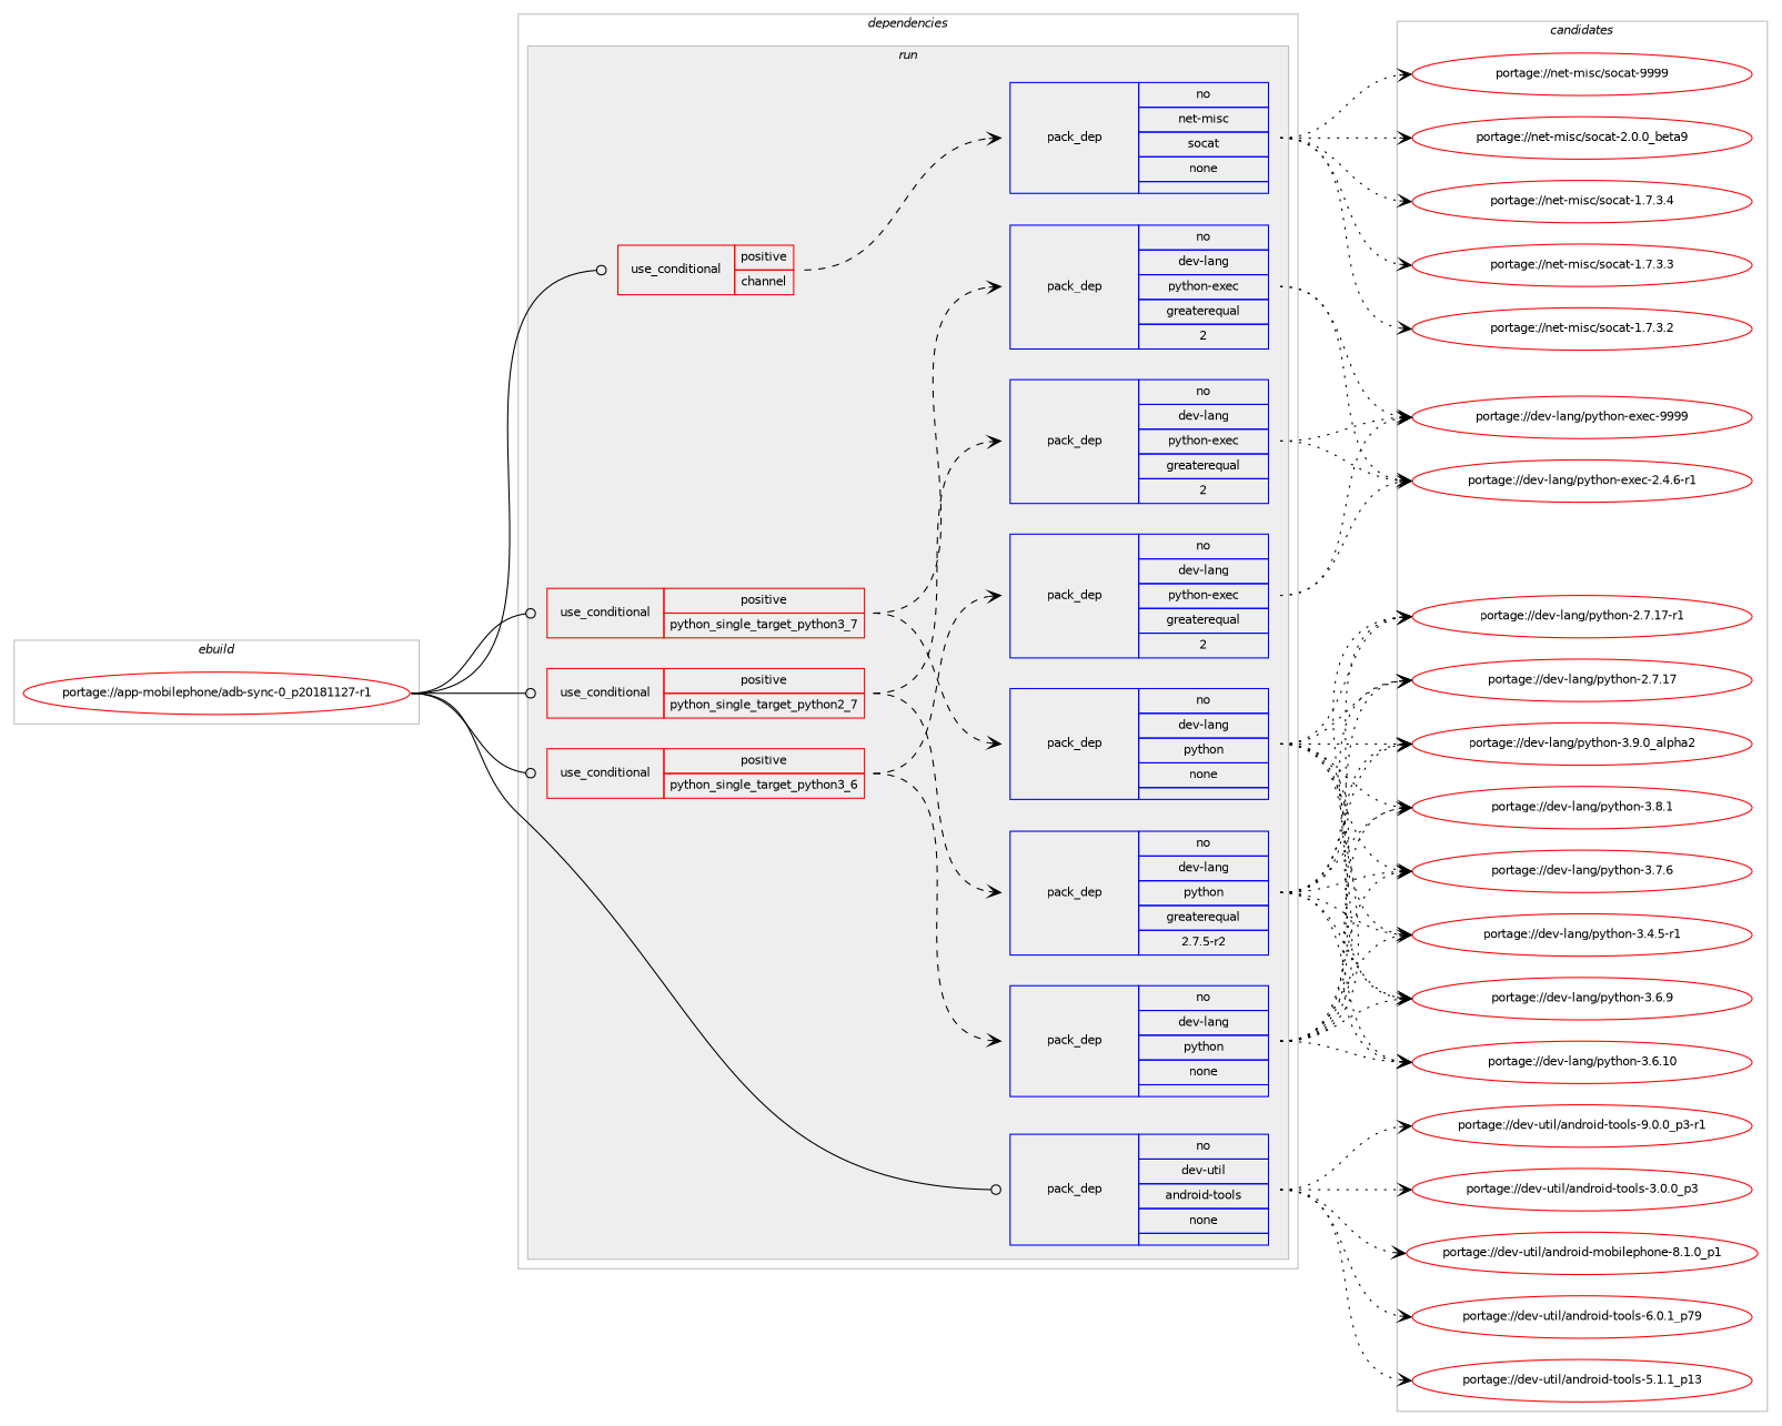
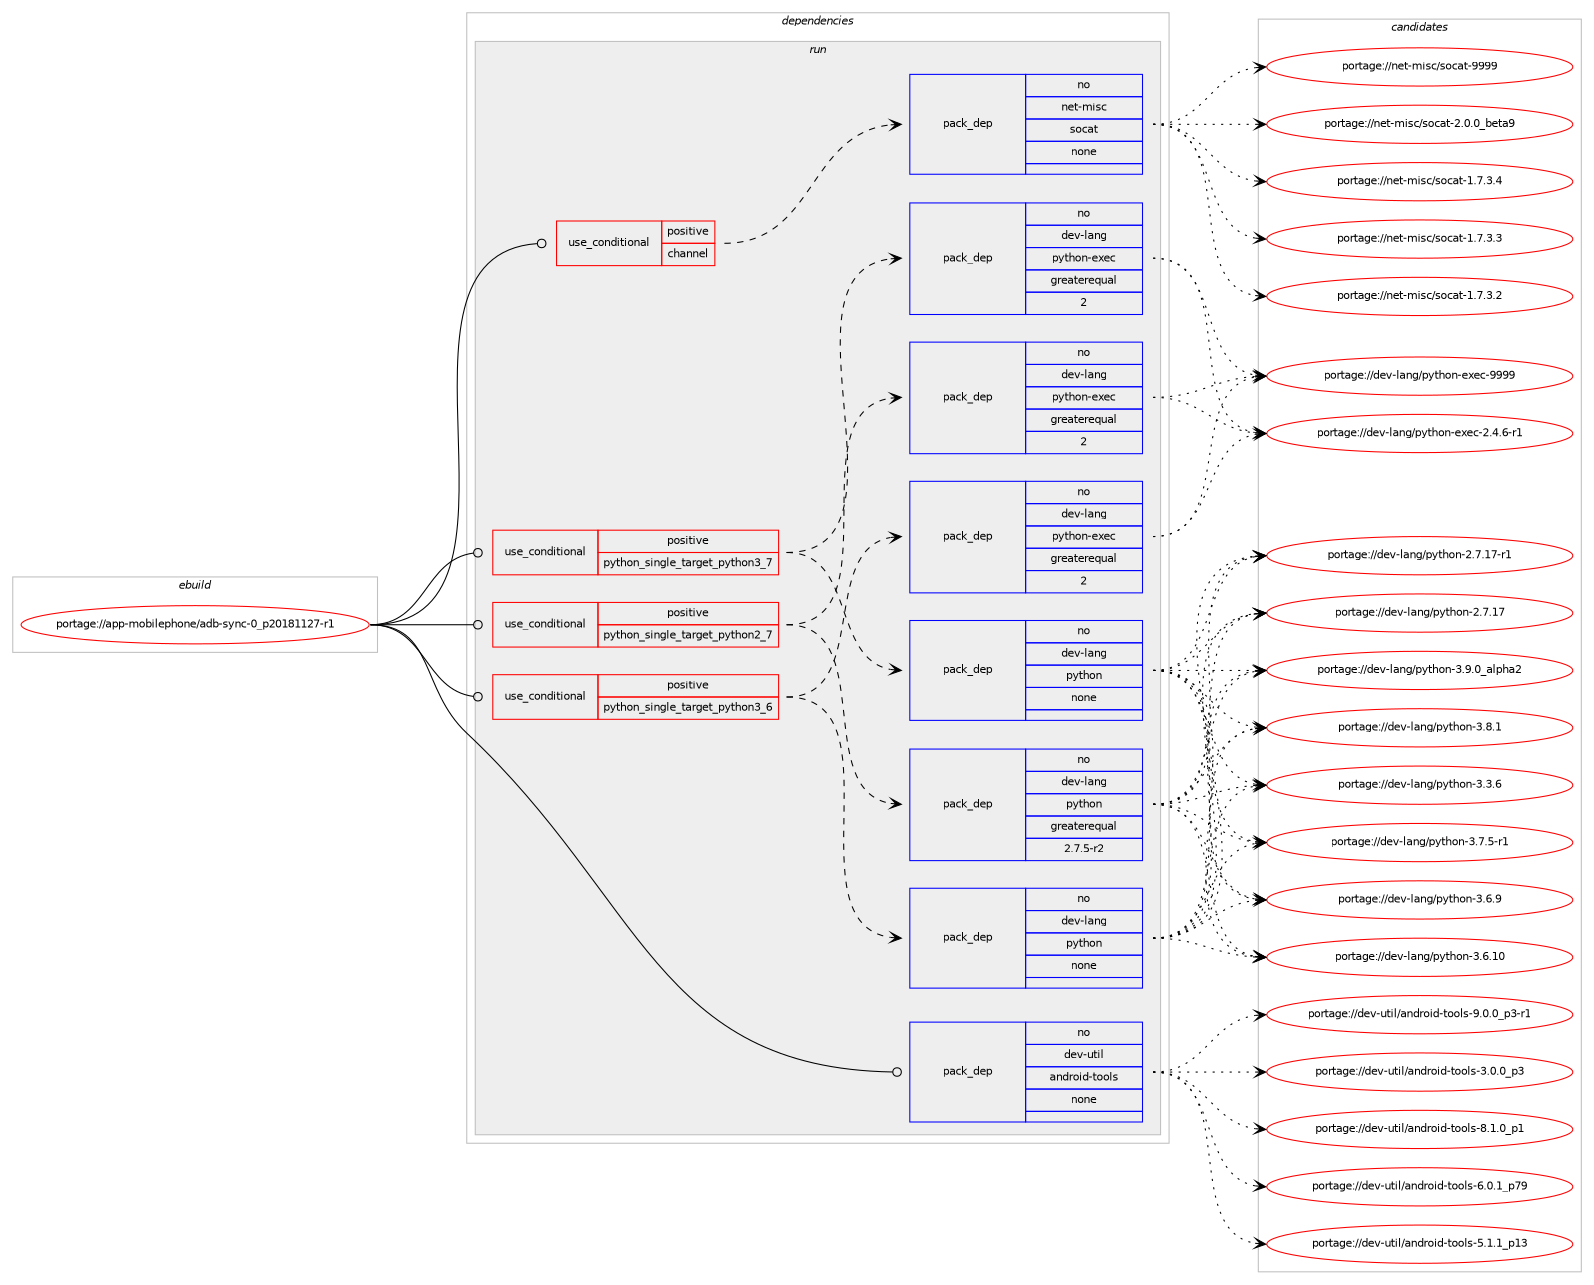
  digraph {
    compound=true
    concentrate=true
    fontname=Helvetica
    fontsize=10
    newrank=true
    rankdir=LR
    ranksep=1.5
    node [color=red fontname=Helvetica fontsize=10]
    edge [arrowhead=vee headport=w style=dotted tailport=e weight=100]
    n1 [label="portage://app-mobilephone/adb-sync-0_p20181127-r1" width=4]
    n2 [color=blue label=<<TABLE BORDER="0" CELLBORDER="1" CELLSPACING="0" CELLPADDING="4" WIDTH="220"><TR><TD ROWSPAN="6" CELLPADDING="30">pack_dep</TD></TR><TR><TD WIDTH="110">no</TD></TR><TR><TD>net-misc</TD></TR><TR><TD>socat</TD></TR><TR><TD>none</TD></TR><TR><TD></TD></TR></TABLE>> shape=none]
    n3 [label=<<TABLE BORDER="0" CELLBORDER="1" CELLSPACING="0" CELLPADDING="4"><TR><TD ROWSPAN="3" CELLPADDING="10">use_conditional</TD></TR><TR><TD>positive</TD></TR><TR><TD>channel</TD></TR></TABLE>> shape=none]
    n4 [color=blue label=<<TABLE BORDER="0" CELLBORDER="1" CELLSPACING="0" CELLPADDING="4" WIDTH="220"><TR><TD ROWSPAN="6" CELLPADDING="30">pack_dep</TD></TR><TR><TD WIDTH="110">no</TD></TR><TR><TD>dev-lang</TD></TR><TR><TD>python</TD></TR><TR><TD>greaterequal</TD></TR><TR><TD>2.7.5-r2</TD></TR></TABLE>> shape=none]
    n5 [color=blue label=<<TABLE BORDER="0" CELLBORDER="1" CELLSPACING="0" CELLPADDING="4" WIDTH="220"><TR><TD ROWSPAN="6" CELLPADDING="30">pack_dep</TD></TR><TR><TD WIDTH="110">no</TD></TR><TR><TD>dev-lang</TD></TR><TR><TD>python-exec</TD></TR><TR><TD>greaterequal</TD></TR><TR><TD>2</TD></TR></TABLE>> shape=none]
    n6 [label=<<TABLE BORDER="0" CELLBORDER="1" CELLSPACING="0" CELLPADDING="4"><TR><TD ROWSPAN="3" CELLPADDING="10">use_conditional</TD></TR><TR><TD>positive</TD></TR><TR><TD>python_single_target_python2_7</TD></TR></TABLE>> shape=none]
    n7 [color=blue label=<<TABLE BORDER="0" CELLBORDER="1" CELLSPACING="0" CELLPADDING="4" WIDTH="220"><TR><TD ROWSPAN="6" CELLPADDING="30">pack_dep</TD></TR><TR><TD WIDTH="110">no</TD></TR><TR><TD>dev-lang</TD></TR><TR><TD>python</TD></TR><TR><TD>none</TD></TR><TR><TD></TD></TR></TABLE>> shape=none]
    n8 [color=blue label=<<TABLE BORDER="0" CELLBORDER="1" CELLSPACING="0" CELLPADDING="4" WIDTH="220"><TR><TD ROWSPAN="6" CELLPADDING="30">pack_dep</TD></TR><TR><TD WIDTH="110">no</TD></TR><TR><TD>dev-lang</TD></TR><TR><TD>python-exec</TD></TR><TR><TD>greaterequal</TD></TR><TR><TD>2</TD></TR></TABLE>> shape=none]
    n9 [label=<<TABLE BORDER="0" CELLBORDER="1" CELLSPACING="0" CELLPADDING="4"><TR><TD ROWSPAN="3" CELLPADDING="10">use_conditional</TD></TR><TR><TD>positive</TD></TR><TR><TD>python_single_target_python3_6</TD></TR></TABLE>> shape=none]
    n10 [color=blue label=<<TABLE BORDER="0" CELLBORDER="1" CELLSPACING="0" CELLPADDING="4" WIDTH="220"><TR><TD ROWSPAN="6" CELLPADDING="30">pack_dep</TD></TR><TR><TD WIDTH="110">no</TD></TR><TR><TD>dev-lang</TD></TR><TR><TD>python</TD></TR><TR><TD>none</TD></TR><TR><TD></TD></TR></TABLE>> shape=none]
    n11 [color=blue label=<<TABLE BORDER="0" CELLBORDER="1" CELLSPACING="0" CELLPADDING="4" WIDTH="220"><TR><TD ROWSPAN="6" CELLPADDING="30">pack_dep</TD></TR><TR><TD WIDTH="110">no</TD></TR><TR><TD>dev-lang</TD></TR><TR><TD>python-exec</TD></TR><TR><TD>greaterequal</TD></TR><TR><TD>2</TD></TR></TABLE>> shape=none]
    n12 [label=<<TABLE BORDER="0" CELLBORDER="1" CELLSPACING="0" CELLPADDING="4"><TR><TD ROWSPAN="3" CELLPADDING="10">use_conditional</TD></TR><TR><TD>positive</TD></TR><TR><TD>python_single_target_python3_7</TD></TR></TABLE>> shape=none]
    n13 [color=blue label=<<TABLE BORDER="0" CELLBORDER="1" CELLSPACING="0" CELLPADDING="4" WIDTH="220"><TR><TD ROWSPAN="6" CELLPADDING="30">pack_dep</TD></TR><TR><TD WIDTH="110">no</TD></TR><TR><TD>dev-util</TD></TR><TR><TD>android-tools</TD></TR><TR><TD>none</TD></TR><TR><TD></TD></TR></TABLE>> shape=none]
    n14 [label="portage://net-misc/socat-9999" width=4]
    n15 [label="portage://net-misc/socat-2.0.0_beta9" width=4]
    n16 [label="portage://net-misc/socat-1.7.3.4" width=4]
    n17 [label="portage://net-misc/socat-1.7.3.3" width=4]
    n18 [label="portage://net-misc/socat-1.7.3.2" width=4]
    n19 [label="portage://dev-lang/python-3.9.0_alpha2" width=4]
    n20 [label="portage://dev-lang/python-3.8.1" width=4]
-   n21 [label="portage://dev-lang/python-3.7.6" width=4]
-   n22 [label="portage://dev-lang/python-3.4.5-r1" width=4]
+   n21 [label="portage://dev-lang/python-3.3.6" width=4]
+   n22 [label="portage://dev-lang/python-3.7.5-r1" width=4]
    n23 [label="portage://dev-lang/python-3.6.9" width=4]
    n24 [label="portage://dev-lang/python-3.6.10" width=4]
    n25 [label="portage://dev-lang/python-2.7.17-r1" width=4]
    n26 [label="portage://dev-lang/python-2.7.17" width=4]
    n27 [label="portage://dev-lang/python-exec-9999" width=4]
    n28 [label="portage://dev-lang/python-exec-2.4.6-r1" width=4]
    n29 [label="portage://dev-util/android-tools-9.0.0_p3-r1" width=4]
    n30 [label="portage://dev-util/android-tools-3.0.0_p3" width=4]
-   n31 [label="portage://dev-util/android-mobilephone-8.1.0_p1" width=4]
+   n31 [label="portage://dev-util/android-tools-8.1.0_p1" width=4]
    n32 [label="portage://dev-util/android-tools-6.0.1_p79" width=4]
    n33 [label="portage://dev-util/android-tools-5.1.1_p13" width=4]
    subgraph cluster_1 {
      color=gray
      label=<<i>ebuild</i>>
      n1
    }
    subgraph cluster_2 {
      color=gray
      label=<<i>dependencies</i>>
      subgraph cluster_3 {
        color=gray
        fillcolor="#eeeeee"
        label=<<i>compile</i>>
        style=filled
      }
      subgraph cluster_4 {
        color=gray
        fillcolor="#eeeeee"
        label=<<i>compile and run</i>>
        style=filled
      }
      subgraph cluster_5 {
        color=gray
        fillcolor="#eeeeee"
        label=<<i>run</i>>
        style=filled
        subgraph sub_6 {
          color=gray
          fillcolor="#eeeeee"
          label=<<i>run</i>>
          style=filled
          n3
          subgraph sub_7 {
            color=gray
            fillcolor="#eeeeee"
            label=<<i>run</i>>
            style=filled
            n2
          }
        }
        subgraph sub_8 {
          color=gray
          fillcolor="#eeeeee"
          label=<<i>run</i>>
          style=filled
          n6
          subgraph sub_9 {
            color=gray
            fillcolor="#eeeeee"
            label=<<i>run</i>>
            style=filled
            n4
          }
          subgraph sub_10 {
            color=gray
            fillcolor="#eeeeee"
            label=<<i>run</i>>
            style=filled
            n5
          }
        }
        subgraph sub_11 {
          color=gray
          fillcolor="#eeeeee"
          label=<<i>run</i>>
          style=filled
          n9
          subgraph sub_12 {
            color=gray
            fillcolor="#eeeeee"
            label=<<i>run</i>>
            style=filled
            n7
          }
          subgraph sub_13 {
            color=gray
            fillcolor="#eeeeee"
            label=<<i>run</i>>
            style=filled
            n8
          }
        }
        subgraph sub_14 {
          color=gray
          fillcolor="#eeeeee"
          label=<<i>run</i>>
          style=filled
          n12
          subgraph sub_15 {
            color=gray
            fillcolor="#eeeeee"
            label=<<i>run</i>>
            style=filled
            n10
          }
          subgraph sub_16 {
            color=gray
            fillcolor="#eeeeee"
            label=<<i>run</i>>
            style=filled
            n11
          }
        }
        subgraph sub_17 {
          color=gray
          fillcolor="#eeeeee"
          label=<<i>run</i>>
          style=filled
          n13
        }
      }
    }
    subgraph cluster_18 {
      color=gray
      label=<<i>candidates</i>>
      rank=same
      subgraph sub_19 {
        color=black
        label=<<i>candidates</i>>
        nodesep=1
        rank=same
        n14
        n15
        n16
        n17
        n18
      }
      subgraph sub_20 {
        color=black
        label=<<i>candidates</i>>
        nodesep=1
        rank=same
        n19
        n20
        n21
        n22
        n23
        n24
        n25
        n26
      }
      subgraph sub_21 {
        color=black
        label=<<i>candidates</i>>
        nodesep=1
        rank=same
        n27
        n28
      }
      subgraph sub_22 {
        color=black
        label=<<i>candidates</i>>
        nodesep=1
        rank=same
        n19
        n20
        n21
        n22
        n23
        n24
        n25
        n26
      }
      subgraph sub_23 {
        color=black
        label=<<i>candidates</i>>
        nodesep=1
        rank=same
        n27
        n28
      }
      subgraph sub_24 {
        color=black
        label=<<i>candidates</i>>
        nodesep=1
        rank=same
        n19
        n20
        n21
        n22
        n23
        n24
        n25
        n26
      }
      subgraph sub_25 {
        color=black
        label=<<i>candidates</i>>
        nodesep=1
        rank=same
        n27
        n28
      }
      subgraph sub_26 {
        color=black
        label=<<i>candidates</i>>
        nodesep=1
        rank=same
        n29
        n30
        n31
        n32
        n33
      }
    }
    n1 -> n3 [arrowhead=odot style=solid weight=20]
    n1 -> n6 [arrowhead=odot style=solid weight=20]
    n1 -> n9 [arrowhead=odot style=solid weight=20]
    n1 -> n12 [arrowhead=odot style=solid weight=20]
    n1 -> n13 [arrowhead=odot style=solid weight=20]
    n2 -> n14
    n2 -> n15
    n2 -> n16
    n2 -> n17
    n2 -> n18
    n3 -> n2 [style=dashed weight=20]
    n4 -> n19
    n4 -> n20
    n4 -> n21
    n4 -> n22
    n4 -> n23
    n4 -> n24
    n4 -> n25
    n4 -> n26
    n5 -> n27
    n5 -> n28
    n6 -> n4 [style=dashed weight=20]
    n6 -> n5 [style=dashed weight=20]
    n7 -> n19
    n7 -> n20
    n7 -> n21
    n7 -> n22
    n7 -> n23
    n7 -> n24
    n7 -> n25
    n7 -> n26
    n8 -> n27
    n8 -> n28
    n9 -> n7 [style=dashed weight=20]
    n9 -> n8 [style=dashed weight=20]
    n10 -> n19
    n10 -> n20
    n10 -> n21
    n10 -> n22
    n10 -> n23
    n10 -> n24
    n10 -> n25
    n10 -> n26
    n11 -> n27
    n11 -> n28
    n12 -> n10 [style=dashed weight=20]
    n12 -> n11 [style=dashed weight=20]
    n13 -> n29
    n13 -> n30
    n13 -> n31
    n13 -> n32
    n13 -> n33
  }
